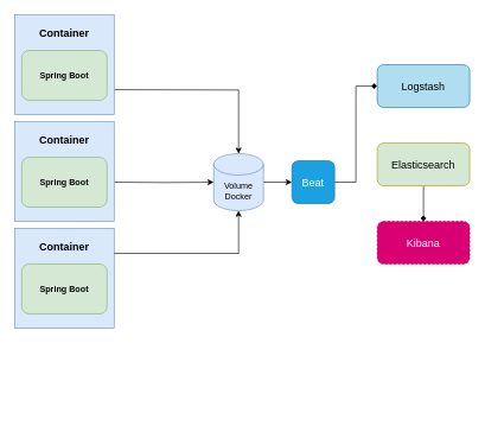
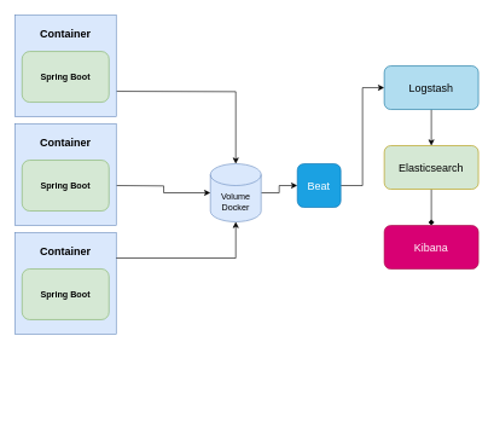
  <mxCell id="0" />
  <mxCell id="1" parent="0" />
  <mxCell id="2" style="edgeStyle=orthogonalEdgeStyle;rounded=0;orthogonalLoop=1;jettySize=auto;html=1;entryX=0;entryY=0.5;entryDx=0;entryDy=0;fontSize=15;" edge="1" parent="1" source="3" target="20"><mxGeometry relative="1" as="geometry" /></mxCell>
- <mxCell id="3" value="Volume Docker" style="shape=cylinder3;whiteSpace=wrap;html=1;boundedLbl=1;backgroundOutline=1;size=15;fillColor=#dae8fc;strokeColor=#6c8ebf;" vertex="1" parent="1"><mxGeometry x="300" y="215" width="70" height="80" as="geometry" /></mxCell>
+ <mxCell id="3" value="Volume Docker" style="shape=cylinder3;whiteSpace=wrap;html=1;boundedLbl=1;backgroundOutline=1;size=15;fillColor=#dae8fc;strokeColor=#6c8ebf;" vertex="1" parent="1"><mxGeometry x="290" y="225" width="70" height="80" as="geometry" /></mxCell>
  <mxCell id="4" value="" style="group" vertex="1" connectable="0" parent="1"><mxGeometry x="20" y="320" width="140" height="140" as="geometry" /></mxCell>
  <mxCell id="5" value="" style="whiteSpace=wrap;html=1;aspect=fixed;fillColor=#dae8fc;strokeColor=#6c8ebf;" vertex="1" parent="4"><mxGeometry width="140" height="140" as="geometry" /></mxCell>
  <mxCell id="6" value="Spring Boot" style="rounded=1;whiteSpace=wrap;html=1;fontStyle=1;fillColor=#d5e8d4;strokeColor=#82b366;" vertex="1" parent="4"><mxGeometry x="10" y="50" width="120" height="70" as="geometry" /></mxCell>
  <mxCell id="7" value="Container" style="text;html=1;strokeColor=none;fillColor=none;align=center;verticalAlign=middle;whiteSpace=wrap;rounded=0;fontStyle=1;fontSize=15;" vertex="1" parent="4"><mxGeometry y="10" width="140" height="30" as="geometry" /></mxCell>
  <mxCell id="8" style="edgeStyle=orthogonalEdgeStyle;rounded=0;orthogonalLoop=1;jettySize=auto;html=1;entryX=0.5;entryY=0;entryDx=0;entryDy=0;entryPerimeter=0;fontSize=15;exitX=1;exitY=0.75;exitDx=0;exitDy=0;" edge="1" parent="1" target="3"><mxGeometry relative="1" as="geometry"><mxPoint x="160" y="125" as="sourcePoint" /></mxGeometry></mxCell>
  <mxCell id="9" style="edgeStyle=orthogonalEdgeStyle;rounded=0;orthogonalLoop=1;jettySize=auto;html=1;entryX=0;entryY=0.5;entryDx=0;entryDy=0;entryPerimeter=0;fontSize=15;" edge="1" parent="1" target="3"><mxGeometry relative="1" as="geometry"><mxPoint x="160" y="255" as="sourcePoint" /></mxGeometry></mxCell>
  <mxCell id="10" style="edgeStyle=orthogonalEdgeStyle;rounded=0;orthogonalLoop=1;jettySize=auto;html=1;entryX=0.5;entryY=1;entryDx=0;entryDy=0;entryPerimeter=0;fontSize=15;exitX=1;exitY=0.25;exitDx=0;exitDy=0;" edge="1" parent="1" source="5" target="3"><mxGeometry relative="1" as="geometry"><mxPoint x="160" y="405" as="sourcePoint" /></mxGeometry></mxCell>
  <mxCell id="11" value="" style="group" vertex="1" connectable="0" parent="1"><mxGeometry x="20" y="170" width="140" height="140" as="geometry" /></mxCell>
  <mxCell id="12" value="" style="whiteSpace=wrap;html=1;aspect=fixed;fillColor=#dae8fc;strokeColor=#6c8ebf;" vertex="1" parent="11"><mxGeometry width="140" height="140" as="geometry" /></mxCell>
  <mxCell id="13" value="Spring Boot" style="rounded=1;whiteSpace=wrap;html=1;fontStyle=1;fillColor=#d5e8d4;strokeColor=#82b366;" vertex="1" parent="11"><mxGeometry x="10" y="50" width="120" height="70" as="geometry" /></mxCell>
  <mxCell id="14" value="Container" style="text;html=1;strokeColor=none;fillColor=none;align=center;verticalAlign=middle;whiteSpace=wrap;rounded=0;fontStyle=1;fontSize=15;" vertex="1" parent="11"><mxGeometry y="10" width="140" height="30" as="geometry" /></mxCell>
  <mxCell id="15" value="" style="group" vertex="1" connectable="0" parent="1"><mxGeometry x="20" y="20" width="140" height="140" as="geometry" /></mxCell>
  <mxCell id="16" value="" style="whiteSpace=wrap;html=1;aspect=fixed;fillColor=#dae8fc;strokeColor=#6c8ebf;" vertex="1" parent="15"><mxGeometry width="140" height="140" as="geometry" /></mxCell>
  <mxCell id="17" value="Spring Boot" style="rounded=1;whiteSpace=wrap;html=1;fontStyle=1;fillColor=#d5e8d4;strokeColor=#82b366;" vertex="1" parent="15"><mxGeometry x="10" y="50" width="120" height="70" as="geometry" /></mxCell>
  <mxCell id="18" value="Container" style="text;html=1;strokeColor=none;fillColor=none;align=center;verticalAlign=middle;whiteSpace=wrap;rounded=0;fontStyle=1;fontSize=15;" vertex="1" parent="15"><mxGeometry y="10" width="140" height="30" as="geometry" /></mxCell>
- <mxCell id="19" style="edgeStyle=orthogonalEdgeStyle;rounded=0;orthogonalLoop=1;jettySize=auto;html=1;entryX=0;entryY=0.5;entryDx=0;entryDy=0;fontSize=15;endArrow=diamond;" edge="1" parent="1" source="20" target="22"><mxGeometry relative="1" as="geometry" /></mxCell>
+ <mxCell id="19" style="edgeStyle=orthogonalEdgeStyle;rounded=0;orthogonalLoop=1;jettySize=auto;html=1;entryX=0;entryY=0.5;entryDx=0;entryDy=0;fontSize=15;" edge="1" parent="1" source="20" target="22"><mxGeometry relative="1" as="geometry" /></mxCell>
  <mxCell id="20" value="Beat" style="rounded=1;whiteSpace=wrap;html=1;fontSize=15;fillColor=#1ba1e2;fontColor=#ffffff;strokeColor=#006EAF;" vertex="1" parent="1"><mxGeometry x="410" y="225" width="60" height="60" as="geometry" /></mxCell>
+ <mxCell id="21" style="edgeStyle=orthogonalEdgeStyle;rounded=0;orthogonalLoop=1;jettySize=auto;html=1;entryX=0.5;entryY=0;entryDx=0;entryDy=0;fontSize=15;" edge="1" parent="1" source="22" target="24"><mxGeometry relative="1" as="geometry" /></mxCell>
  <mxCell id="22" value="Logstash" style="rounded=1;whiteSpace=wrap;html=1;fontSize=15;fillColor=#b1ddf0;strokeColor=#10739e;" vertex="1" parent="1"><mxGeometry x="530" y="90" width="130" height="60" as="geometry" /></mxCell>
  <mxCell id="23" style="edgeStyle=orthogonalEdgeStyle;rounded=0;orthogonalLoop=1;jettySize=auto;html=1;entryX=0.5;entryY=0;entryDx=0;entryDy=0;fontSize=15;endArrow=diamond;" edge="1" parent="1" source="24" target="25"><mxGeometry relative="1" as="geometry" /></mxCell>
  <mxCell id="24" value="Elasticsearch" style="rounded=1;whiteSpace=wrap;html=1;fontSize=15;fillColor=#d5e8d4;fontColor=#000000;strokeColor=#B09500;" vertex="1" parent="1"><mxGeometry x="530" y="200" width="130" height="60" as="geometry" /></mxCell>
- <mxCell id="25" value="Kibana" style="rounded=1;whiteSpace=wrap;html=1;fontSize=15;fillColor=#d80073;fontColor=#ffffff;strokeColor=#A50040;dashed=1;" vertex="1" parent="1"><mxGeometry x="530" y="310" width="130" height="60" as="geometry" /></mxCell>
+ <mxCell id="25" value="Kibana" style="rounded=1;whiteSpace=wrap;html=1;fontSize=15;fillColor=#d80073;fontColor=#ffffff;strokeColor=#A50040;" vertex="1" parent="1"><mxGeometry x="530" y="310" width="130" height="60" as="geometry" /></mxCell>
  <mxCell id="26" value="" style="shape=image;verticalLabelPosition=bottom;labelBackgroundColor=default;verticalAlign=top;aspect=fixed;imageAspect=0;image=https://images.contentstack.io/v3/assets/bltefdd0b53724fa2ce/blt745c7c0288922a62/5c11edccdf09df047814db29/elk-stack-3-elks-stacked.svg;" vertex="1" parent="1"><mxGeometry x="169" y="379" width="379.93" height="205" as="geometry" /></mxCell>
  <mxCell id="27" value="" style="shape=image;verticalLabelPosition=bottom;labelBackgroundColor=default;verticalAlign=top;aspect=fixed;imageAspect=0;image=https://images.contentstack.io/v3/assets/bltefdd0b53724fa2ce/blt4b5878e620695c17/5c11edeb928f832d782d0622/elk-stack-elk-bee.svg;" vertex="1" parent="1"><mxGeometry x="380" y="295" width="111.2" height="60" as="geometry" /></mxCell>
